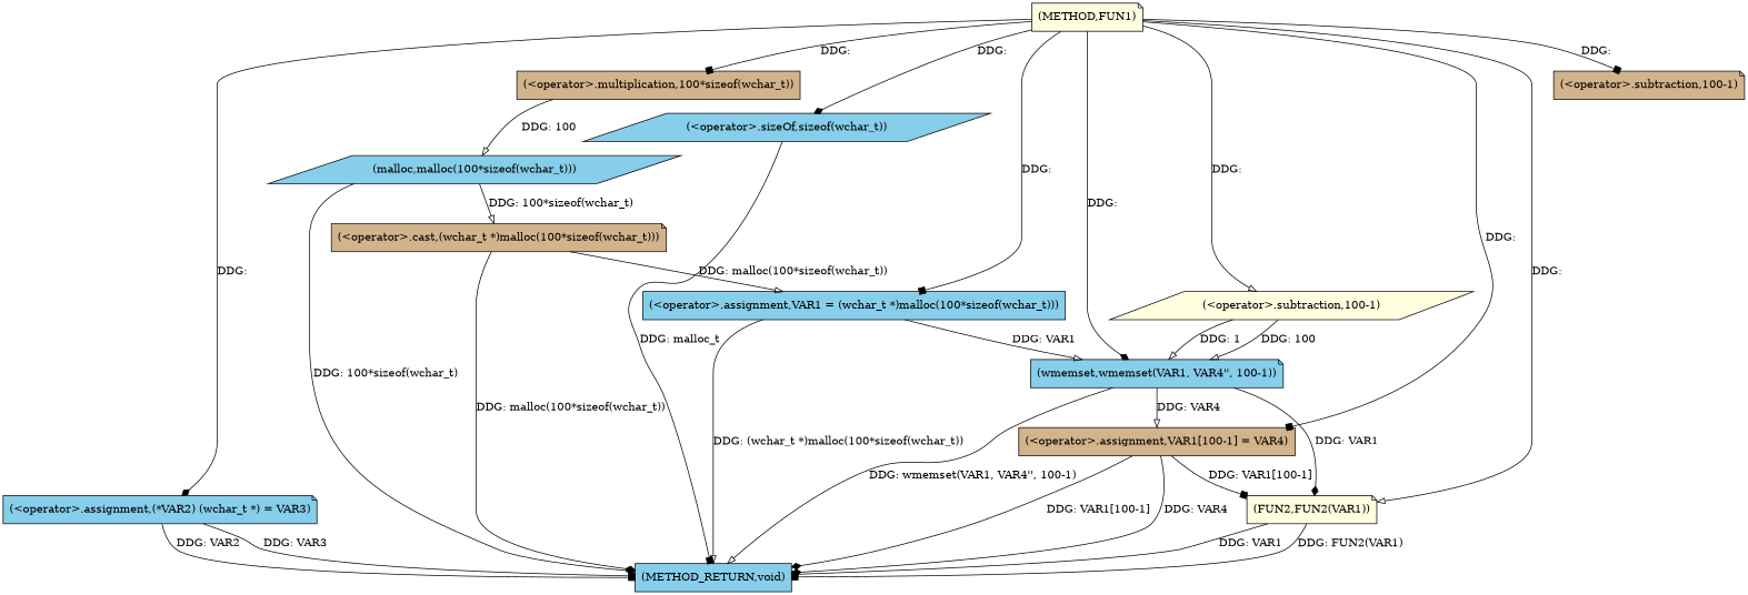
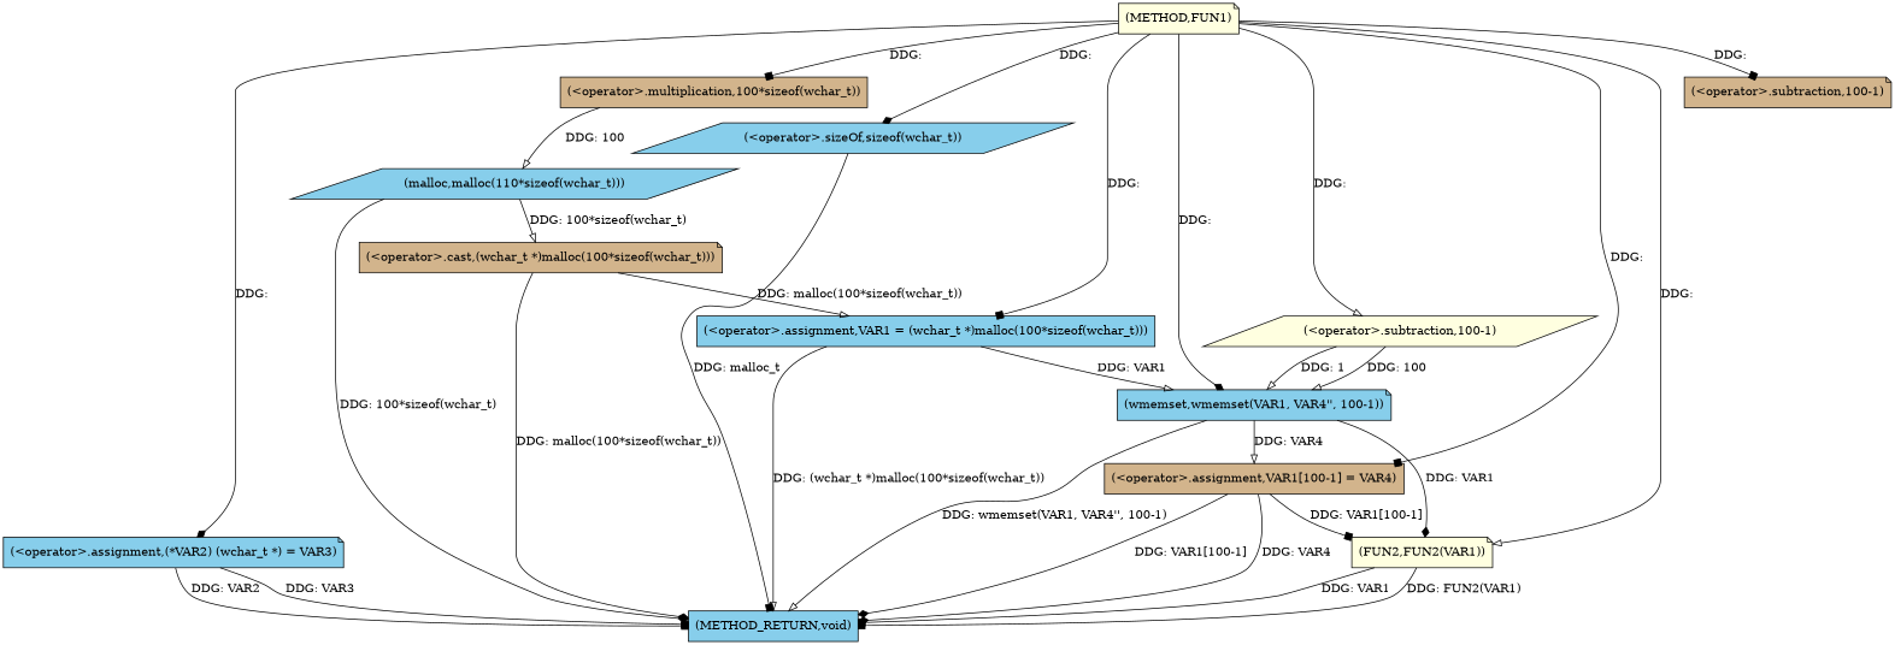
  digraph {
    node [fillcolor=skyblue shape=note style=filled]
    edge [arrowhead=onormal]
    n1 [fillcolor=lightyellow label="(METHOD,FUN1)"]
    n2 [label="(<operator>.assignment,(*VAR2) (wchar_t *) = VAR3)"]
    n3 [label="(<operator>.assignment,VAR1 = (wchar_t *)malloc(100*sizeof(wchar_t)))" shape=box]
    n4 [fillcolor=tan label="(<operator>.multiplication,100*sizeof(wchar_t))" shape=box]
    n5 [label="(<operator>.sizeOf,sizeof(wchar_t))" shape=parallelogram]
    n6 [label="(wmemset,wmemset(VAR1, VAR4'', 100-1))"]
    n7 [fillcolor=lightyellow label="(<operator>.subtraction,100-1)" shape=parallelogram]
    n8 [fillcolor=tan label="(<operator>.assignment,VAR1[100-1] = VAR4)" shape=box]
    n9 [fillcolor=tan label="(<operator>.subtraction,100-1)"]
    n10 [fillcolor=lightyellow label="(FUN2,FUN2(VAR1))"]
    n11 [label="(METHOD_RETURN,void)" shape=box]
-   n12 [label="(malloc,malloc(100*sizeof(wchar_t)))" shape=parallelogram]
+   n12 [label="(malloc,malloc(110*sizeof(wchar_t)))" shape=parallelogram]
    n13 [fillcolor=tan label="(<operator>.cast,(wchar_t *)malloc(100*sizeof(wchar_t)))"]
    n1 -> n2 [arrowhead=diamond label="DDG: "]
    n1 -> n3 [arrowhead=box label="DDG: "]
    n1 -> n4 [arrowhead=box label="DDG: "]
    n1 -> n5 [arrowhead=diamond label="DDG: "]
    n1 -> n6 [arrowhead=diamond label="DDG: "]
    n1 -> n7 [label="DDG: "]
    n1 -> n8 [arrowhead=box label="DDG: "]
    n1 -> n9 [arrowhead=box label="DDG: "]
    n1 -> n10 [label="DDG: "]
    n2 -> n11 [arrowhead=box label="DDG: VAR2"]
    n2 -> n11 [arrowhead=box label="DDG: VAR3"]
    n3 -> n6 [label="DDG: VAR1"]
    n3 -> n11 [label="DDG: (wchar_t *)malloc(100*sizeof(wchar_t))"]
    n4 -> n12 [label="DDG: 100"]
    n5 -> n11 [arrowhead=box label="DDG: malloc_t"]
    n6 -> n8 [label="DDG: VAR4"]
    n6 -> n10 [arrowhead=diamond label="DDG: VAR1"]
    n6 -> n11 [label="DDG: wmemset(VAR1, VAR4'', 100-1)"]
    n7 -> n6 [label="DDG: 100"]
    n7 -> n6 [label="DDG: 1"]
    n8 -> n10 [arrowhead=box label="DDG: VAR1[100-1]"]
    n8 -> n11 [arrowhead=diamond label="DDG: VAR1[100-1]"]
    n8 -> n11 [arrowhead=diamond label="DDG: VAR4"]
    n10 -> n11 [arrowhead=box label="DDG: VAR1"]
    n10 -> n11 [arrowhead=box label="DDG: FUN2(VAR1)"]
    n12 -> n11 [arrowhead=diamond label="DDG: 100*sizeof(wchar_t)"]
    n12 -> n13 [label="DDG: 100*sizeof(wchar_t)"]
    n13 -> n3 [label="DDG: malloc(100*sizeof(wchar_t))"]
    n13 -> n11 [arrowhead=diamond label="DDG: malloc(100*sizeof(wchar_t))"]
  }
